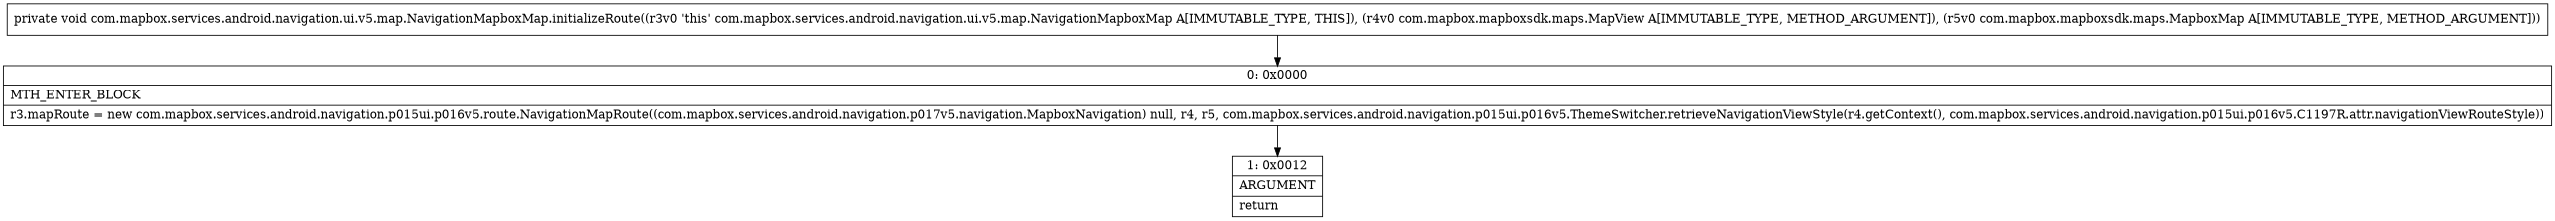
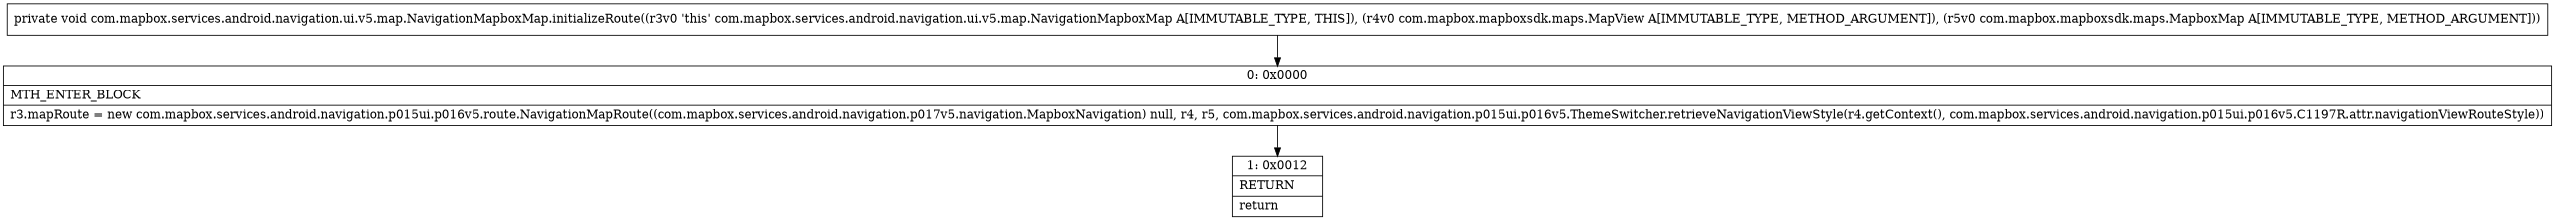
  digraph {
    node [shape=record]
    n1 [label="{0\:\ 0x0000|MTH_ENTER_BLOCK\l|r3.mapRoute = new com.mapbox.services.android.navigation.p015ui.p016v5.route.NavigationMapRoute((com.mapbox.services.android.navigation.p017v5.navigation.MapboxNavigation) null, r4, r5, com.mapbox.services.android.navigation.p015ui.p016v5.ThemeSwitcher.retrieveNavigationViewStyle(r4.getContext(), com.mapbox.services.android.navigation.p015ui.p016v5.C1197R.attr.navigationViewRouteStyle))\l}"]
-   n2 [label="{1\:\ 0x0012|ARGUMENT\l|return\l}"]
+   n2 [label="{1\:\ 0x0012|RETURN\l|return\l}"]
    n3 [label="{private void com.mapbox.services.android.navigation.ui.v5.map.NavigationMapboxMap.initializeRoute((r3v0 'this' com.mapbox.services.android.navigation.ui.v5.map.NavigationMapboxMap A[IMMUTABLE_TYPE, THIS]), (r4v0 com.mapbox.mapboxsdk.maps.MapView A[IMMUTABLE_TYPE, METHOD_ARGUMENT]), (r5v0 com.mapbox.mapboxsdk.maps.MapboxMap A[IMMUTABLE_TYPE, METHOD_ARGUMENT])) }"]
    n1 -> n2
    n3 -> n1
  }
